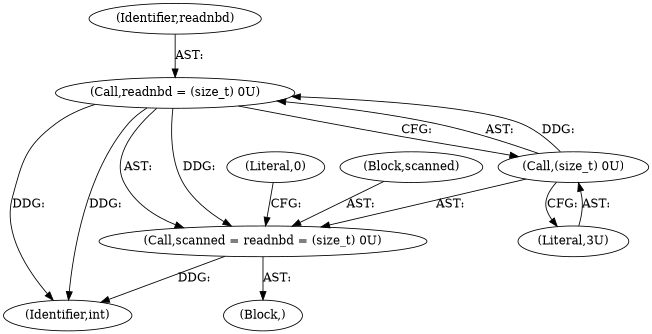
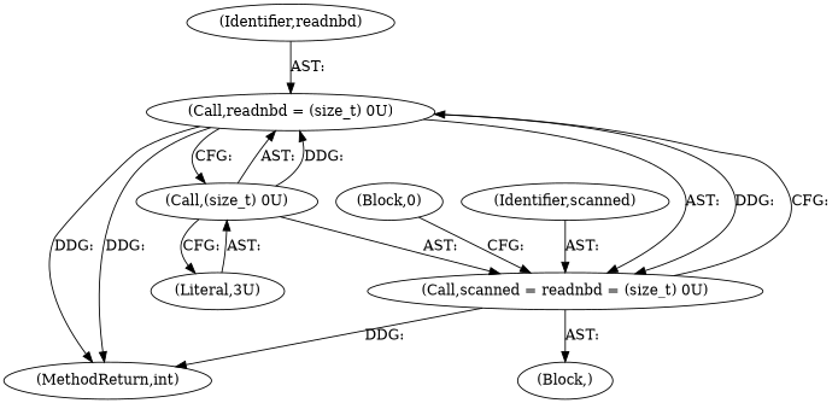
  digraph {
    n1 [label="(Call,readnbd = (size_t) 0U)"]
    n2 [label="(Call,(size_t) 0U)"]
    n3 [label="(Call,scanned = readnbd = (size_t) 0U)"]
-   n4 [label="(Identifier,int)"]
+   n4 [label="(MethodReturn,int)"]
    n5 [label="(Literal,3U)"]
    n6 [label="(Block,)"]
    n7 [label="(Identifier,readnbd)"]
-   n8 [label="(Literal,0)"]
-   n9 [label="(Block,scanned)"]
+   n8 [label="(Block,0)"]
+   n9 [label="(Identifier,scanned)"]
    n1 -> n2 [label="CFG: "]
    n1 -> n3 [label="AST: "]
    n1 -> n3 [label="DDG: "]
    n1 -> n4 [label="DDG: "]
    n1 -> n4 [label="DDG: "]
    n2 -> n1 [label="AST: "]
    n2 -> n1 [label="DDG: "]
    n2 -> n3 [label="AST: "]
    n2 -> n5 [label="CFG: "]
+   n3 -> n1 [label="CFG: "]
    n3 -> n4 [label="DDG: "]
    n3 -> n6 [label="AST: "]
    n5 -> n2 [label="AST: "]
    n7 -> n1 [label="AST: "]
    n8 -> n3 [label="CFG: "]
    n9 -> n3 [label="AST: "]
  }
